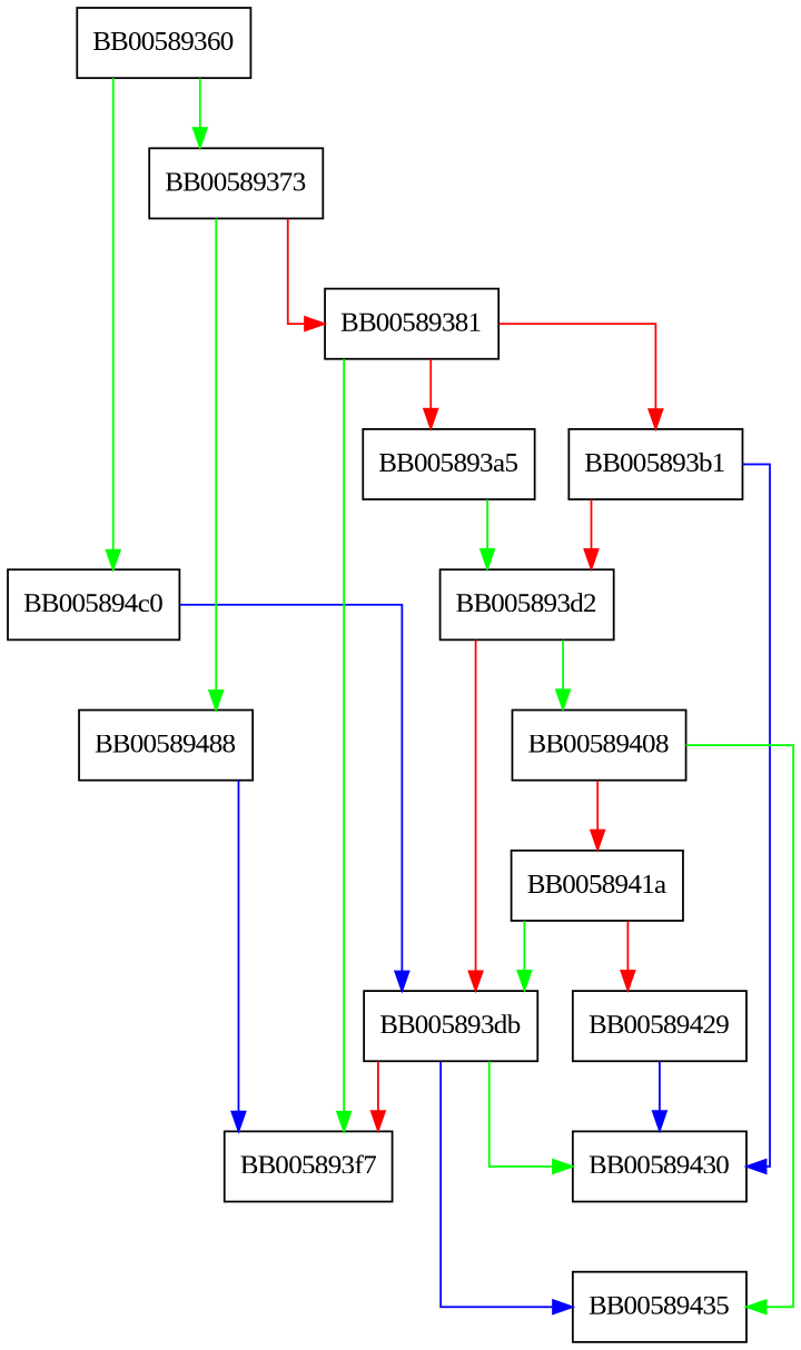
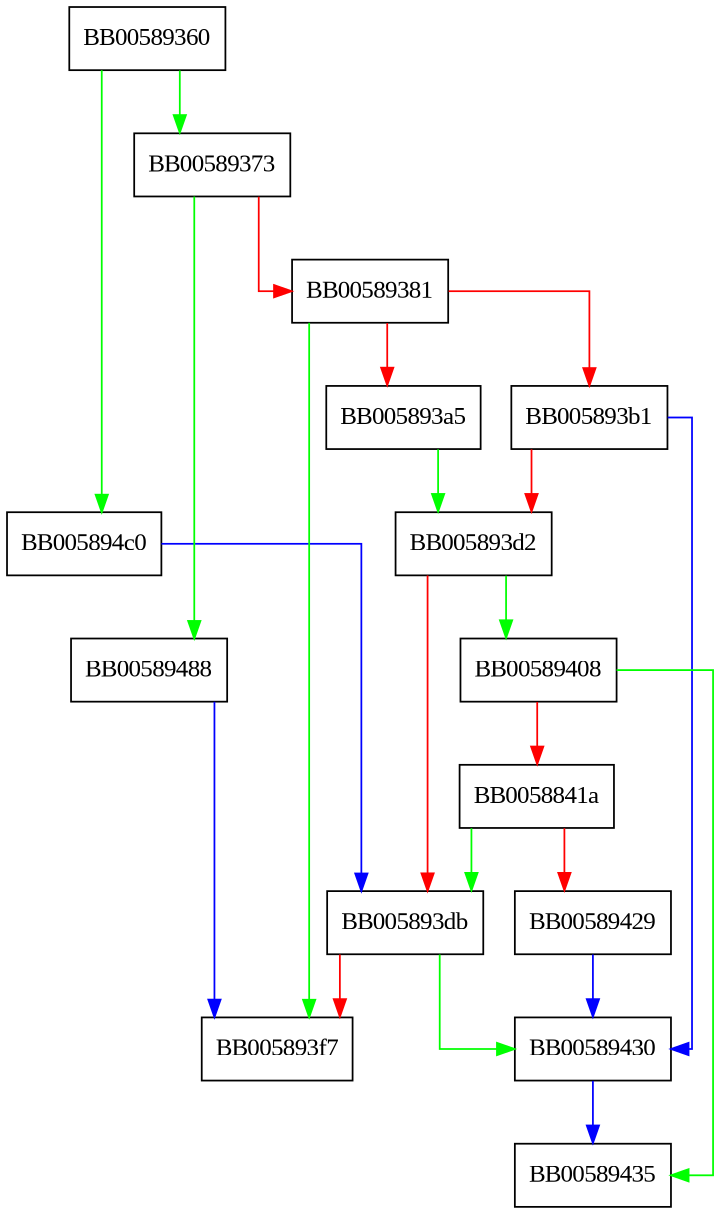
  digraph {
    fontname="Liberation Serif"
    splines=ortho
    node [fontname="Liberation Serif" shape=box]
    edge [color=green fontname="Liberation Serif"]
    BB00589360
    BB005894c0
    BB00589373
    BB005893db
    BB00589488
    BB00589381
    BB005893f7
    BB005893a5
    BB005893b1
    BB005893d2
    BB00589408
    BB00589430
    BB00589435
-   BB0058941a
+   BB0058941a [label=BB0058841a]
    BB00589429
    BB00589360 -> BB005894c0
    BB00589360 -> BB00589373
    BB005894c0 -> BB005893db [color=blue]
    BB00589373 -> BB00589488
    BB00589373 -> BB00589381 [color=red]
    BB005893db -> BB005893f7 [color=red]
    BB005893db -> BB00589430
    BB00589488 -> BB005893f7 [color=blue]
    BB00589381 -> BB005893f7
    BB00589381 -> BB005893a5 [color=red]
    BB00589381 -> BB005893b1 [color=red]
    BB005893a5 -> BB005893d2
    BB005893b1 -> BB005893d2 [color=red]
    BB005893b1 -> BB00589430 [color=blue]
    BB005893d2 -> BB005893db [color=red]
    BB005893d2 -> BB00589408
    BB00589408 -> BB00589435
    BB00589408 -> BB0058941a [color=red]
-   BB005893db -> BB00589435 [color=blue]
+   BB00589430 -> BB00589435 [color=blue]
    BB0058941a -> BB005893db
    BB0058941a -> BB00589429 [color=red]
    BB00589429 -> BB00589430 [color=blue]
  }
